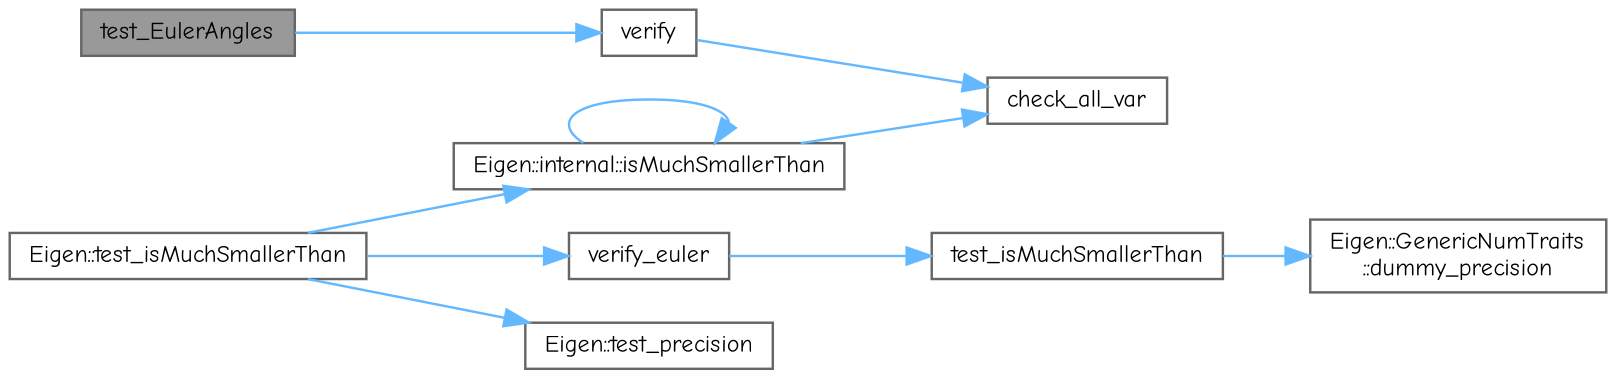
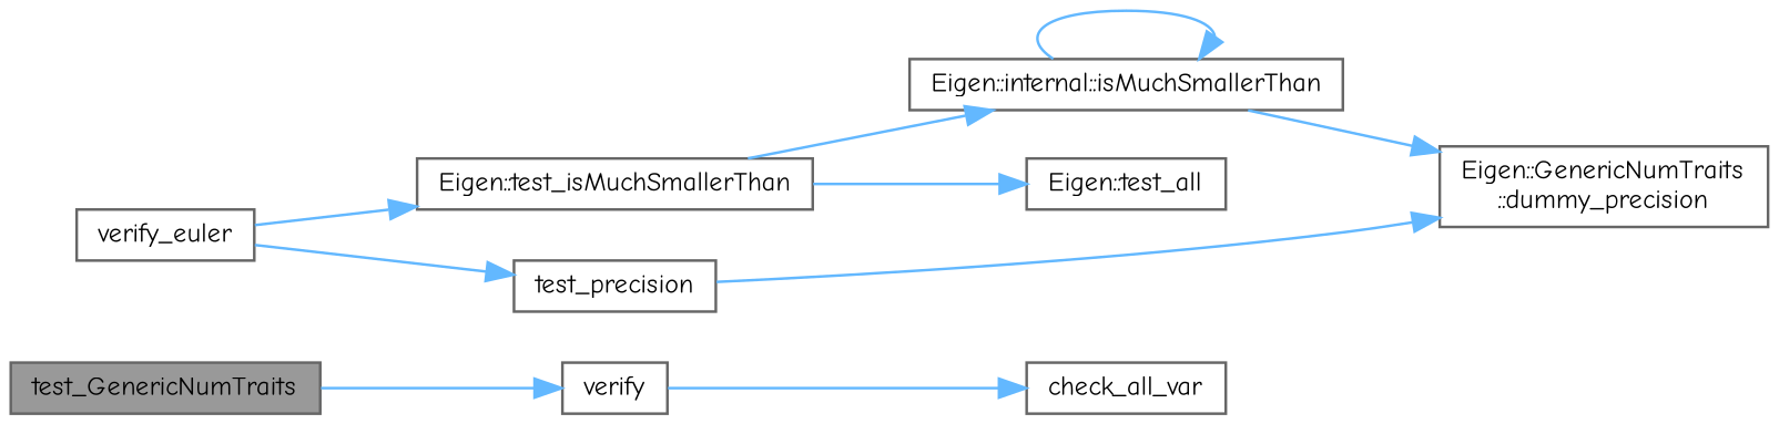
  digraph {
    fontname="Comic Neue"
    rankdir=LR
    node [color=grey40 fillcolor=white fontname="Comic Neue" fontsize=10 shape=box style=filled]
    edge [color=steelblue1 fontname="Comic Neue" fontsize=10 labelfontname=Helvetica labelfontsize=10 style=solid]
-   n1 [color=gray40 fillcolor=grey60 fontcolor=black height=0.2 label=test_EulerAngles width=0.4]
+   n1 [color=gray40 fillcolor=grey60 fontcolor=black height=0.2 label=test_GenericNumTraits width=0.4]
    n2 [height=0.2 label=verify width=0.4]
    n3 [height=0.2 label=check_all_var width=0.4]
    n4 [height=0.2 label=verify_euler width=0.4]
    n5 [height=0.2 label="Eigen::test_isMuchSmallerThan" width=0.4]
-   n6 [height=0.2 label=test_isMuchSmallerThan width=0.4]
+   n6 [height=0.2 label=test_precision width=0.4]
    n7 [height=0.2 label="Eigen::internal::isMuchSmallerThan" width=0.4]
-   n8 [height=0.2 label="Eigen::test_precision" width=0.4]
+   n8 [height=0.2 label="Eigen::test_all" width=0.4]
    n9 [height=0.2 label="Eigen::GenericNumTraits\l::dummy_precision" width=0.4]
    n1 -> n2
    n2 -> n3
-   n5 -> n4
+   n4 -> n5
    n4 -> n6
    n5 -> n7
    n5 -> n8
    n6 -> n9
    n7 -> n7
-   n7 -> n3
+   n7 -> n9
  }
